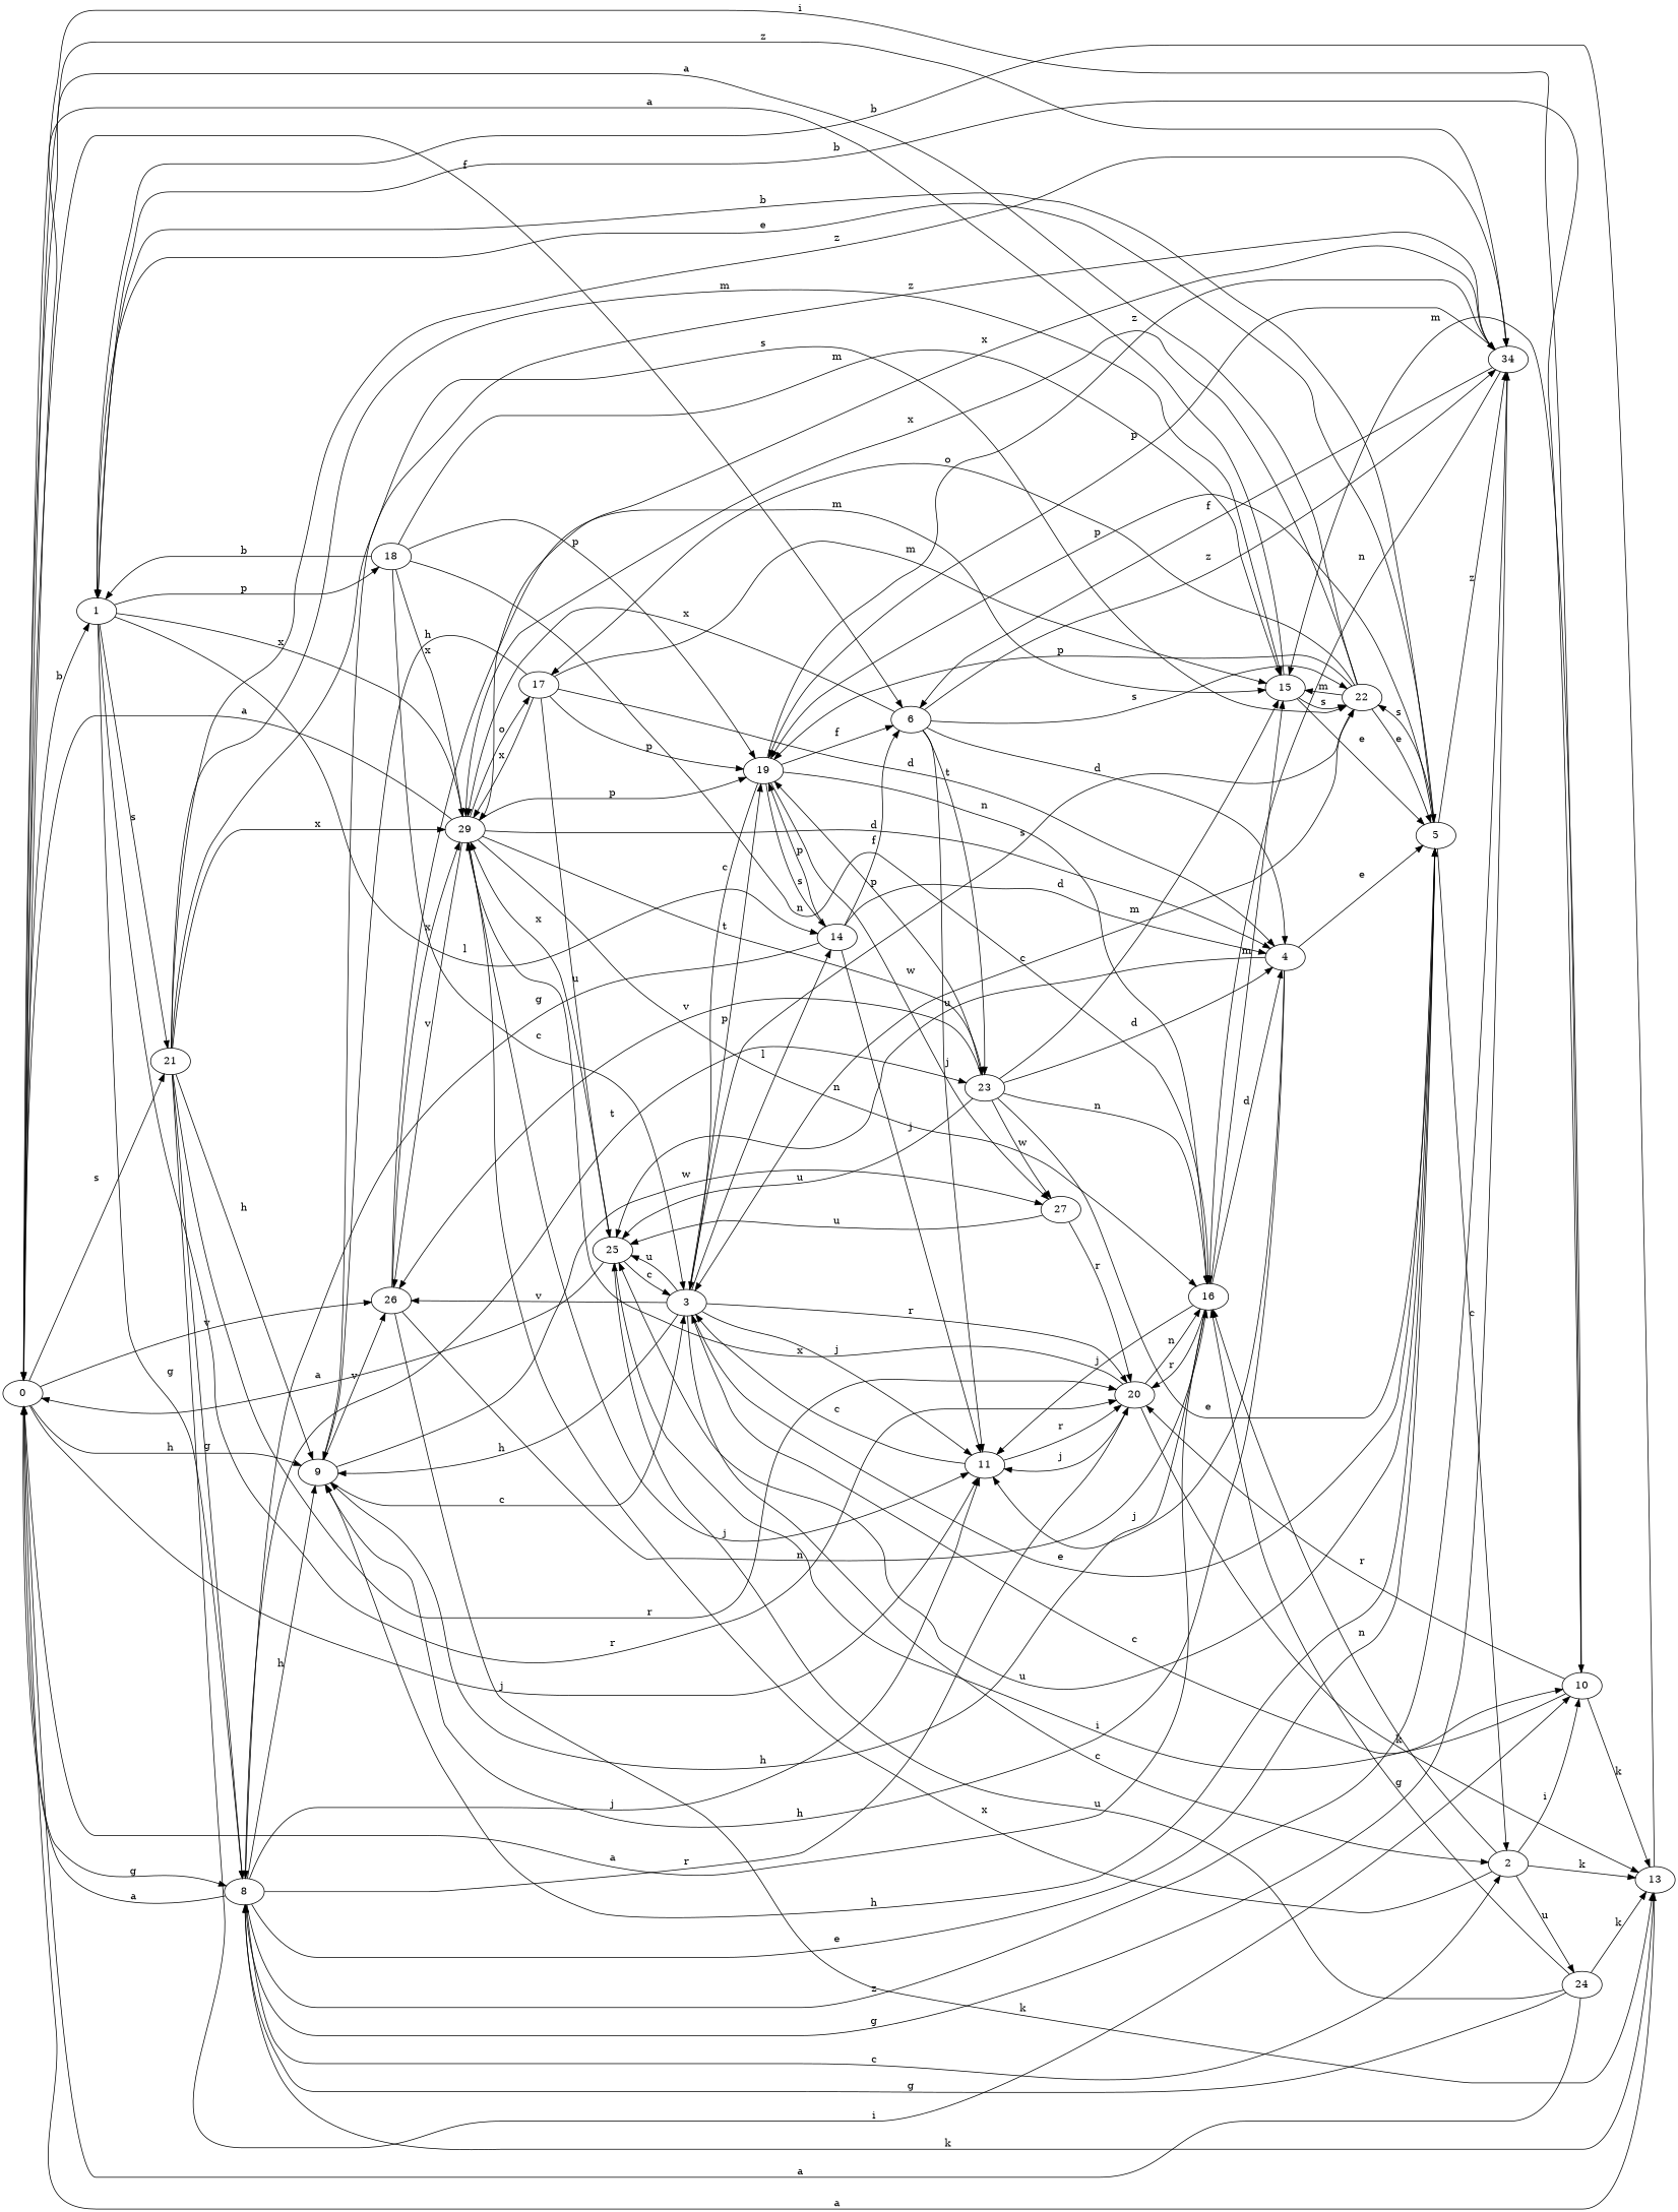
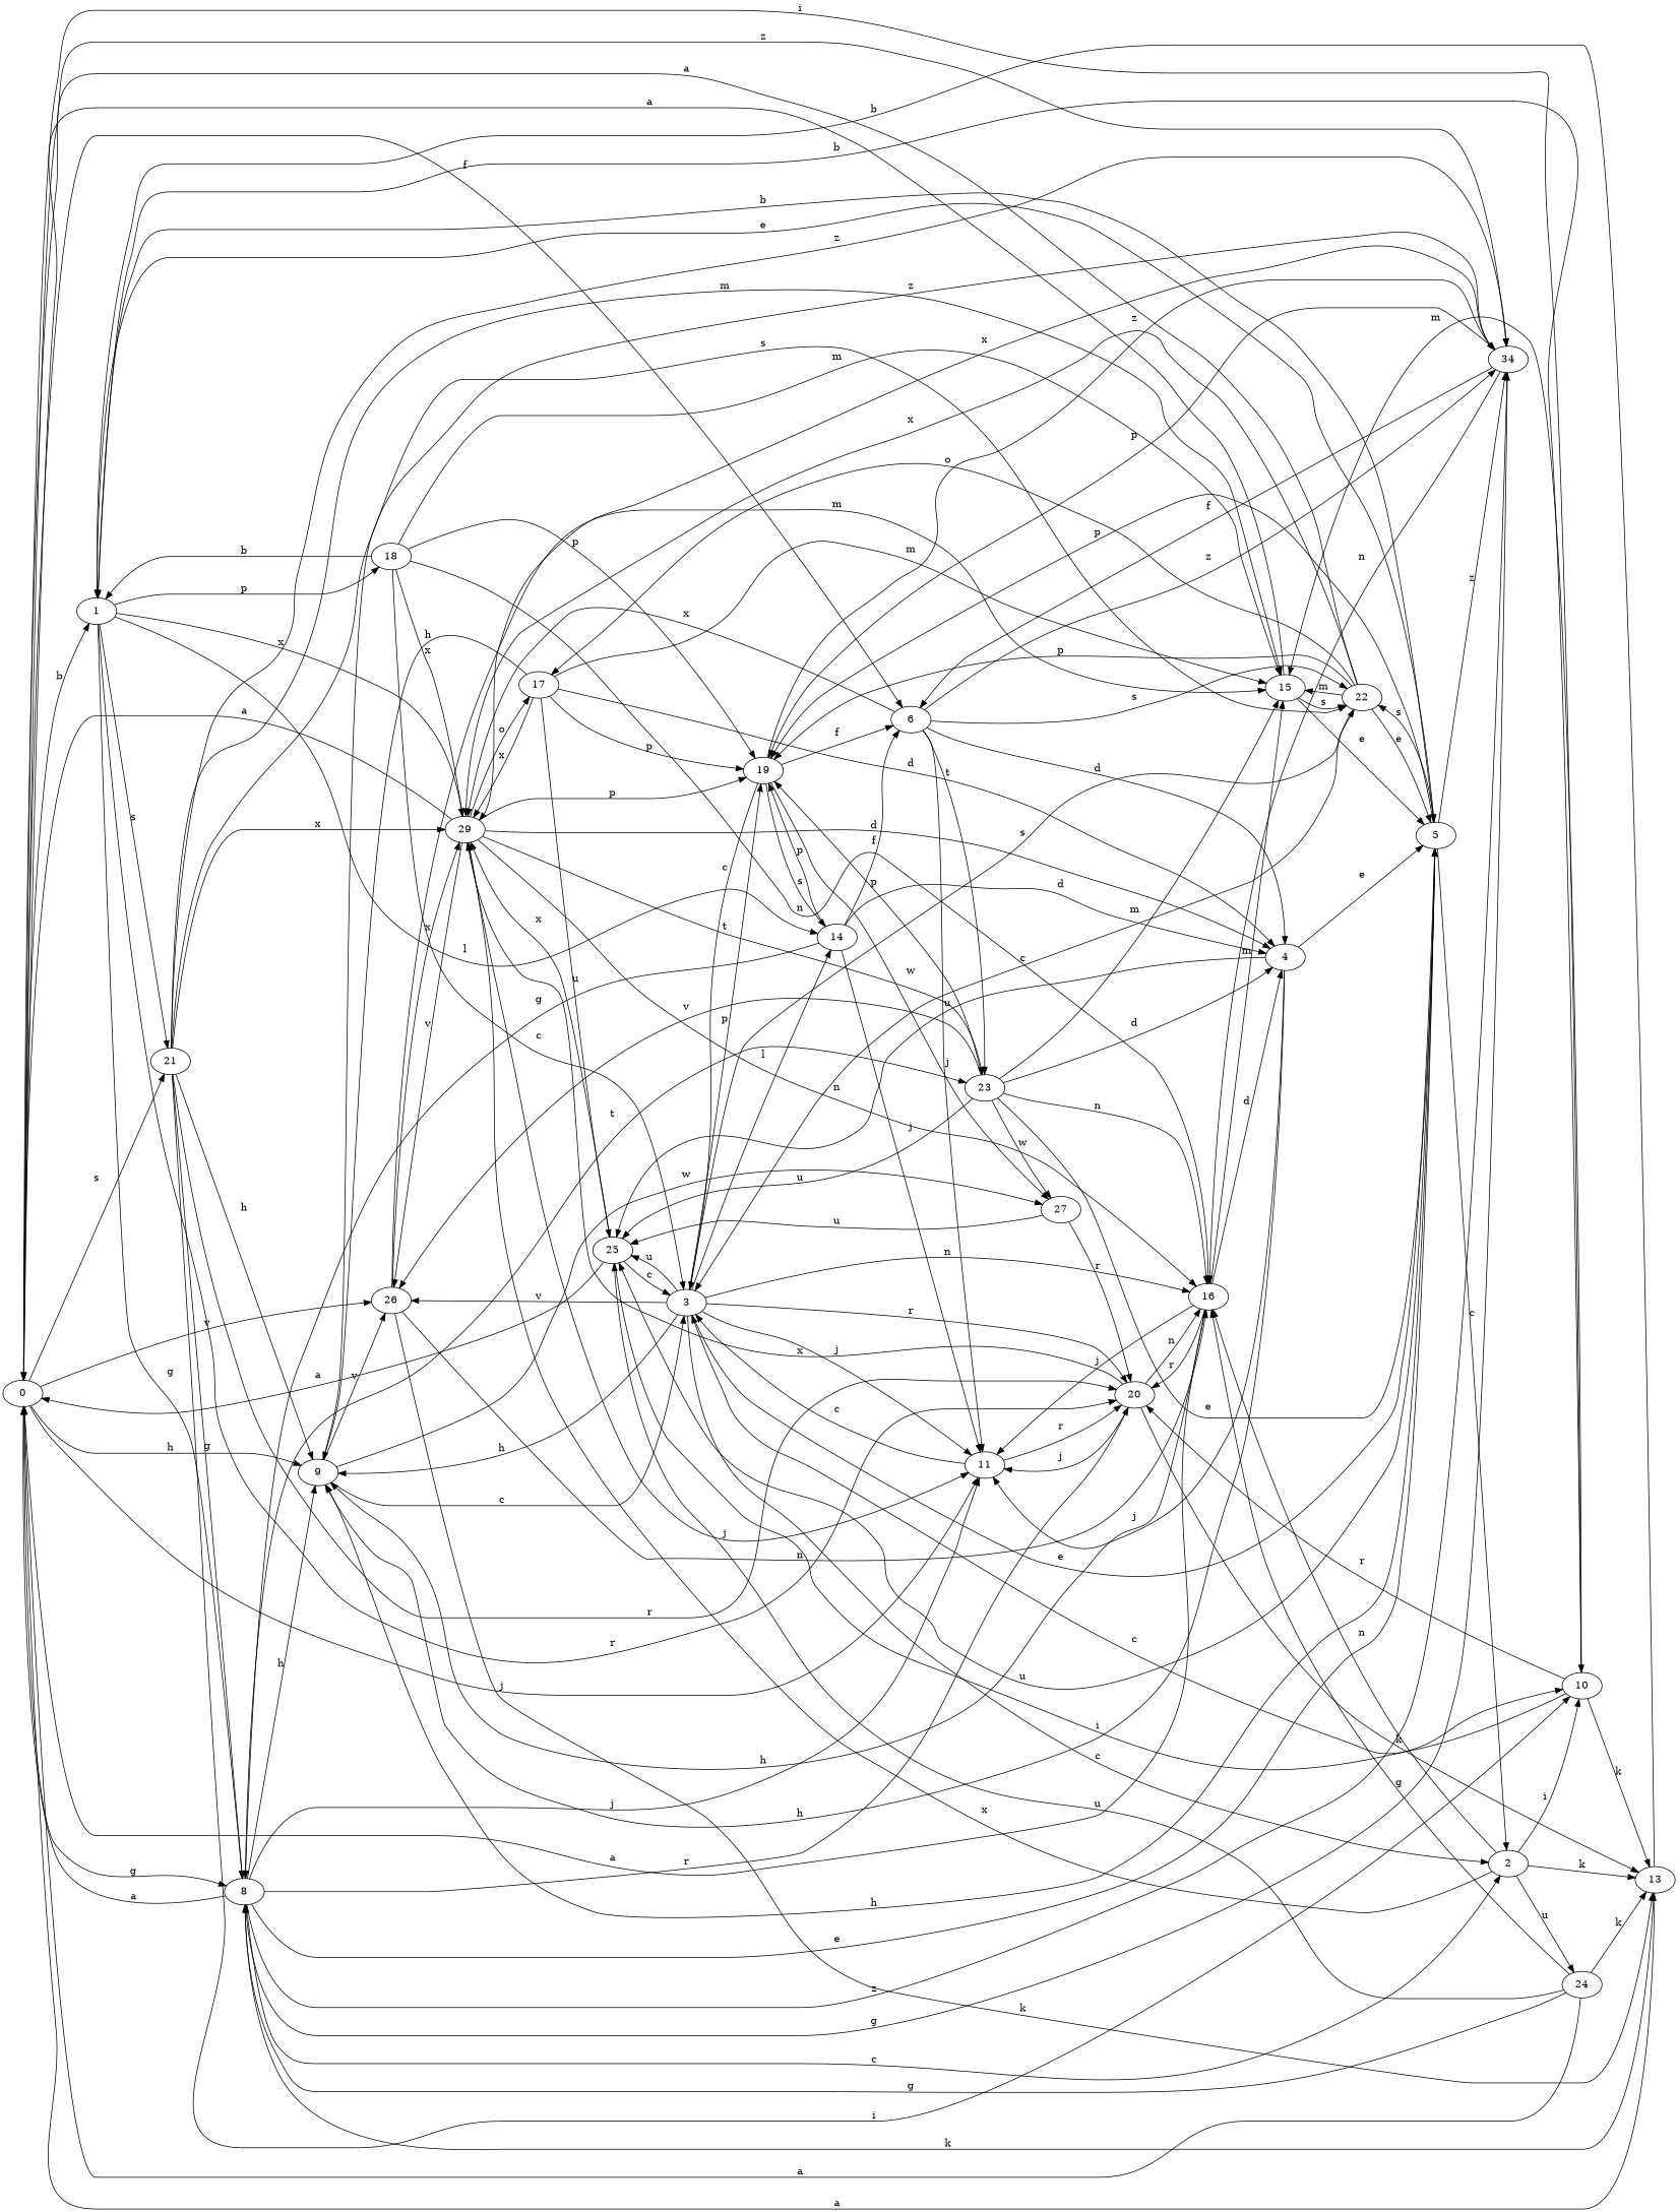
  strict digraph {
    rankdir=LR
    0
    1
    6
    8
    9
    10
    11
    21
    26
    34
    5
    14
    18
    20
    29
    22
    4
    23
    2
    13
    3
    27
    15
    16
    19
    25
    17
    24
    0 -> 1 [label=b]
    0 -> 6 [label=f]
    0 -> 8 [label=g]
    0 -> 9 [label=h]
    0 -> 10 [label=i]
    0 -> 11 [label=j]
    0 -> 21 [label=s]
    0 -> 26 [label=v]
    0 -> 34 [label=z]
    1 -> 8 [label=g]
    1 -> 21 [label=s]
    1 -> 5 [label=e]
    1 -> 14 [label=l]
    1 -> 18 [label=p]
    1 -> 20 [label=r]
    1 -> 29 [label=x]
    6 -> 11 [label=j]
    6 -> 34 [label=z]
    6 -> 29 [label=x]
    6 -> 22 [label=s]
    6 -> 4 [label=d]
    6 -> 23 [label=t]
    8 -> 0 [label=a]
    8 -> 9 [label=h]
    8 -> 11 [label=j]
    8 -> 34 [label=z]
    8 -> 5 [label=e]
    8 -> 20 [label=r]
    8 -> 23 [label=t]
    8 -> 2 [label=c]
    8 -> 13 [label=k]
    9 -> 26 [label=v]
    9 -> 34 [label=z]
    9 -> 3 [label=c]
    9 -> 27 [label=w]
    10 -> 1 [label=b]
    10 -> 20 [label=r]
    10 -> 13 [label=k]
    10 -> 3 [label=c]
    10 -> 15 [label=m]
    11 -> 20 [label=r]
    11 -> 3 [label=c]
    21 -> 8 [label=g]
    21 -> 9 [label=h]
    21 -> 10 [label=i]
    21 -> 34 [label=z]
    21 -> 20 [label=r]
    21 -> 29 [label=x]
    21 -> 22 [label=s]
    21 -> 15 [label=m]
    26 -> 29 [label=x]
    26 -> 13 [label=k]
    26 -> 15 [label=m]
    26 -> 16 [label=n]
    34 -> 6 [label=f]
    34 -> 8 [label=g]
    34 -> 29 [label=x]
    34 -> 16 [label=n]
    34 -> 19 [label=p]
    5 -> 1 [label=b]
    5 -> 9 [label=h]
    5 -> 34 [label=z]
    5 -> 22 [label=s]
    5 -> 2 [label=c]
    5 -> 19 [label=p]
    5 -> 25 [label=u]
    14 -> 6 [label=f]
    14 -> 8 [label=g]
    14 -> 11 [label=j]
    14 -> 4 [label=d]
    14 -> 19 [label=p]
    18 -> 1 [label=b]
    18 -> 29 [label=x]
    18 -> 3 [label=c]
    18 -> 15 [label=m]
    18 -> 16 [label=n]
    18 -> 19 [label=p]
    20 -> 11 [label=j]
    20 -> 29 [label=x]
    20 -> 13 [label=k]
    20 -> 16 [label=n]
    29 -> 0 [label=a]
    29 -> 11 [label=j]
    29 -> 26 [label=v]
    29 -> 4 [label=d]
    29 -> 23 [label=t]
    29 -> 16 [label=n]
    29 -> 19 [label=p]
    29 -> 17 [label=o]
    22 -> 0 [label=a]
    22 -> 5 [label=e]
    22 -> 29 [label=x]
    22 -> 3 [label=c]
    22 -> 15 [label=m]
    22 -> 19 [label=p]
    22 -> 17 [label=o]
    4 -> 9 [label=h]
    4 -> 11 [label=j]
    4 -> 5 [label=e]
    4 -> 25 [label=u]
    23 -> 26 [label=v]
    23 -> 5 [label=e]
    23 -> 4 [label=d]
    23 -> 27 [label=w]
    23 -> 15 [label=m]
    23 -> 16 [label=n]
    23 -> 19 [label=p]
    23 -> 25 [label=u]
    2 -> 10 [label=i]
    2 -> 29 [label=x]
    2 -> 13 [label=k]
    2 -> 16 [label=n]
    2 -> 24 [label=u]
    13 -> 0 [label=a]
    13 -> 1 [label=b]
    3 -> 9 [label=h]
    3 -> 11 [label=j]
    3 -> 26 [label=v]
    3 -> 5 [label=e]
    3 -> 14 [label=l]
    3 -> 20 [label=r]
    3 -> 22 [label=s]
    3 -> 2 [label=c]
    3 -> 19 [label=p]
    3 -> 25 [label=u]
    27 -> 20 [label=r]
    27 -> 25 [label=u]
    15 -> 0 [label=a]
    15 -> 5 [label=e]
    15 -> 22 [label=s]
    16 -> 0 [label=a]
    16 -> 9 [label=h]
    16 -> 11 [label=j]
    16 -> 20 [label=r]
    16 -> 4 [label=d]
    16 -> 15 [label=m]
    19 -> 6 [label=f]
    19 -> 34 [label=z]
    19 -> 14 [label=s]
    19 -> 3 [label=c]
    19 -> 27 [label=w]
-   19 -> 16 [label=n]
+   3 -> 16 [label=n]
    25 -> 0 [label=a]
    25 -> 10 [label=i]
    25 -> 29 [label=x]
    25 -> 3 [label=c]
    17 -> 9 [label=h]
    17 -> 29 [label=x]
    17 -> 4 [label=d]
    17 -> 15 [label=m]
    17 -> 19 [label=p]
    17 -> 25 [label=u]
    24 -> 0 [label=a]
    24 -> 8 [label=g]
    24 -> 13 [label=k]
    24 -> 16 [label=g]
    24 -> 25 [label=u]
  }
